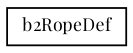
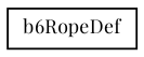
  digraph {
    rankdir=LR
    fontname="Playfair Display"
-   n1 [color=black fillcolor=white fontname="Playfair Display" fontsize=10 height=0.2 label=b2RopeDef shape=record style=filled width=0.4]
+   n1 [color=black fillcolor=white fontname="Playfair Display" fontsize=10 height=0.2 label=b6RopeDef shape=record style=filled width=0.4]
  }
